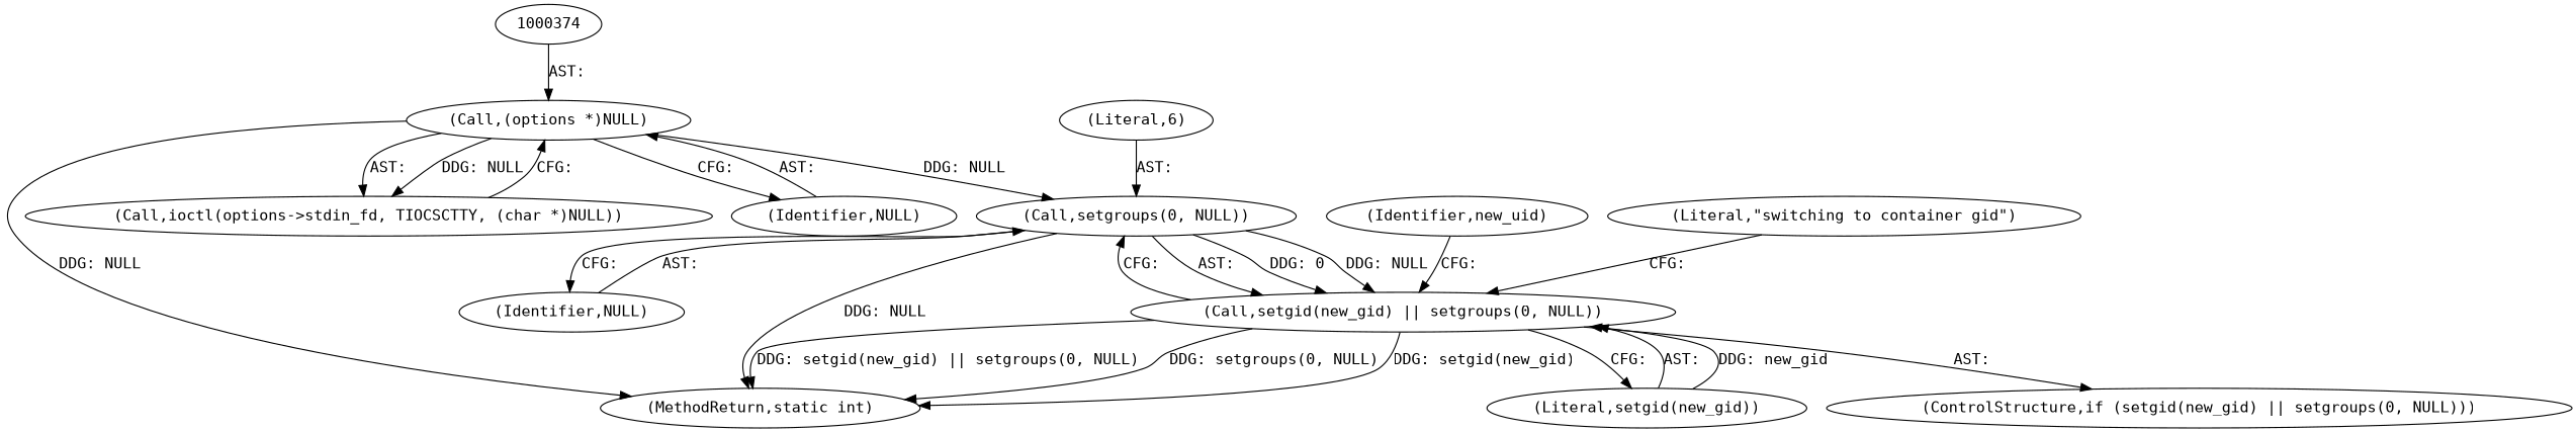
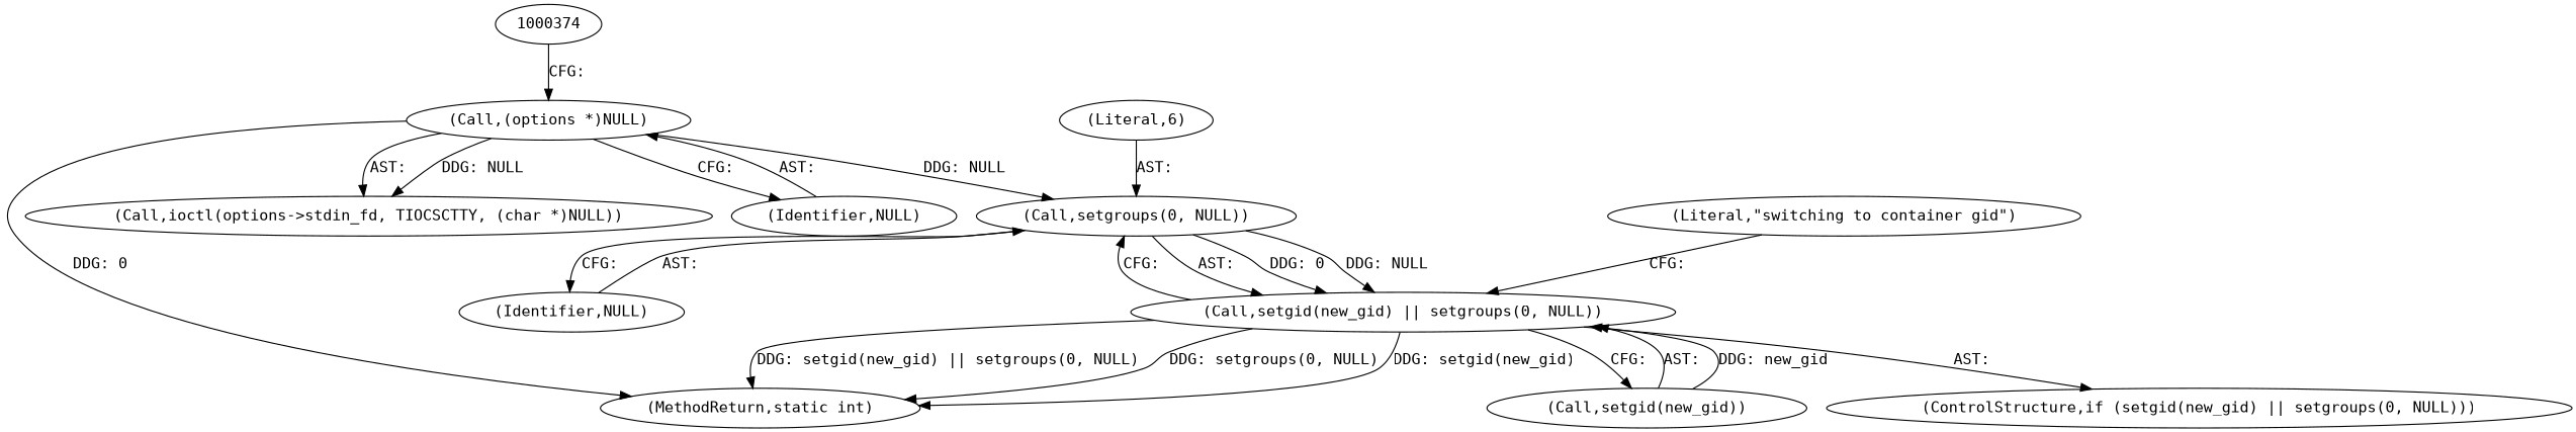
  digraph {
    fontname="DejaVu Sans Mono"
    node [fontname="DejaVu Sans Mono"]
    edge [fontname="DejaVu Sans Mono"]
    n1 [label="(Call,setgroups(0, NULL))"]
    n2 [label="(Call,setgid(new_gid) || setgroups(0, NULL))"]
    n3 [label="(Identifier,NULL)"]
    n4 [label="(MethodReturn,static int)"]
-   n5 [label="(Literal,setgid(new_gid))"]
+   n5 [label="(Call,setgid(new_gid))"]
    n6 [label="(ControlStructure,if (setgid(new_gid) || setgroups(0, NULL)))"]
    n7 [label="(Call,(options *)NULL)"]
    n8 [label="(Call,ioctl(options->stdin_fd, TIOCSCTTY, (char *)NULL))"]
    n9 [label="(Identifier,NULL)"]
    n10 [label="(Literal,6)"]
-   n11 [label="(Identifier,new_uid)"]
    n12 [label="(Literal,\"switching to container gid\")"]
    n13 [label=1000374]
    n1 -> n2 [label="AST: "]
    n1 -> n2 [label="DDG: 0"]
    n1 -> n2 [label="DDG: NULL"]
    n1 -> n3 [label="CFG: "]
-   n1 -> n4 [label="DDG: NULL"]
    n2 -> n1 [label="CFG: "]
    n2 -> n4 [label="DDG: setgroups(0, NULL)"]
    n2 -> n4 [label="DDG: setgid(new_gid)"]
    n2 -> n4 [label="DDG: setgid(new_gid) || setgroups(0, NULL)"]
    n2 -> n5 [label="CFG: "]
    n2 -> n6 [label="AST: "]
    n3 -> n1 [label="AST: "]
    n5 -> n2 [label="AST: "]
    n5 -> n2 [label="DDG: new_gid"]
    n7 -> n1 [label="DDG: NULL"]
-   n7 -> n4 [label="DDG: NULL"]
+   n7 -> n4 [label="DDG: 0"]
    n7 -> n8 [label="AST: "]
    n7 -> n8 [label="DDG: NULL"]
    n7 -> n9 [label="CFG: "]
-   n8 -> n7 [label="CFG: "]
    n9 -> n7 [label="AST: "]
    n10 -> n1 [label="AST: "]
-   n11 -> n2 [label="CFG: "]
    n12 -> n2 [label="CFG: "]
-   n13 -> n7 [label="AST: "]
+   n13 -> n7 [label="CFG: "]
  }
